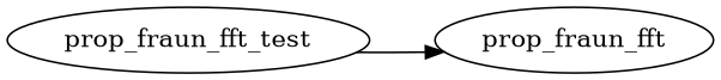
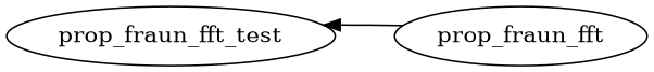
  digraph {
    rankdir=LR
    prop_fraun_fft_test
    prop_fraun_fft
-   prop_fraun_fft_test -> prop_fraun_fft
+   prop_fraun_fft -> prop_fraun_fft_test
  }
